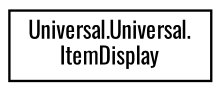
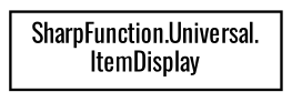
  digraph {
    rankdir=LR
    fontname=Oswald
-   n1 [color=black fillcolor=white fontname=Oswald fontsize=10 height=0.2 label="Universal.Universal.\lItemDisplay" shape=record style=filled width=0.4]
+   n1 [color=black fillcolor=white fontname=Oswald fontsize=10 height=0.2 label="SharpFunction.Universal.\lItemDisplay" shape=record style=filled width=0.4]
  }
